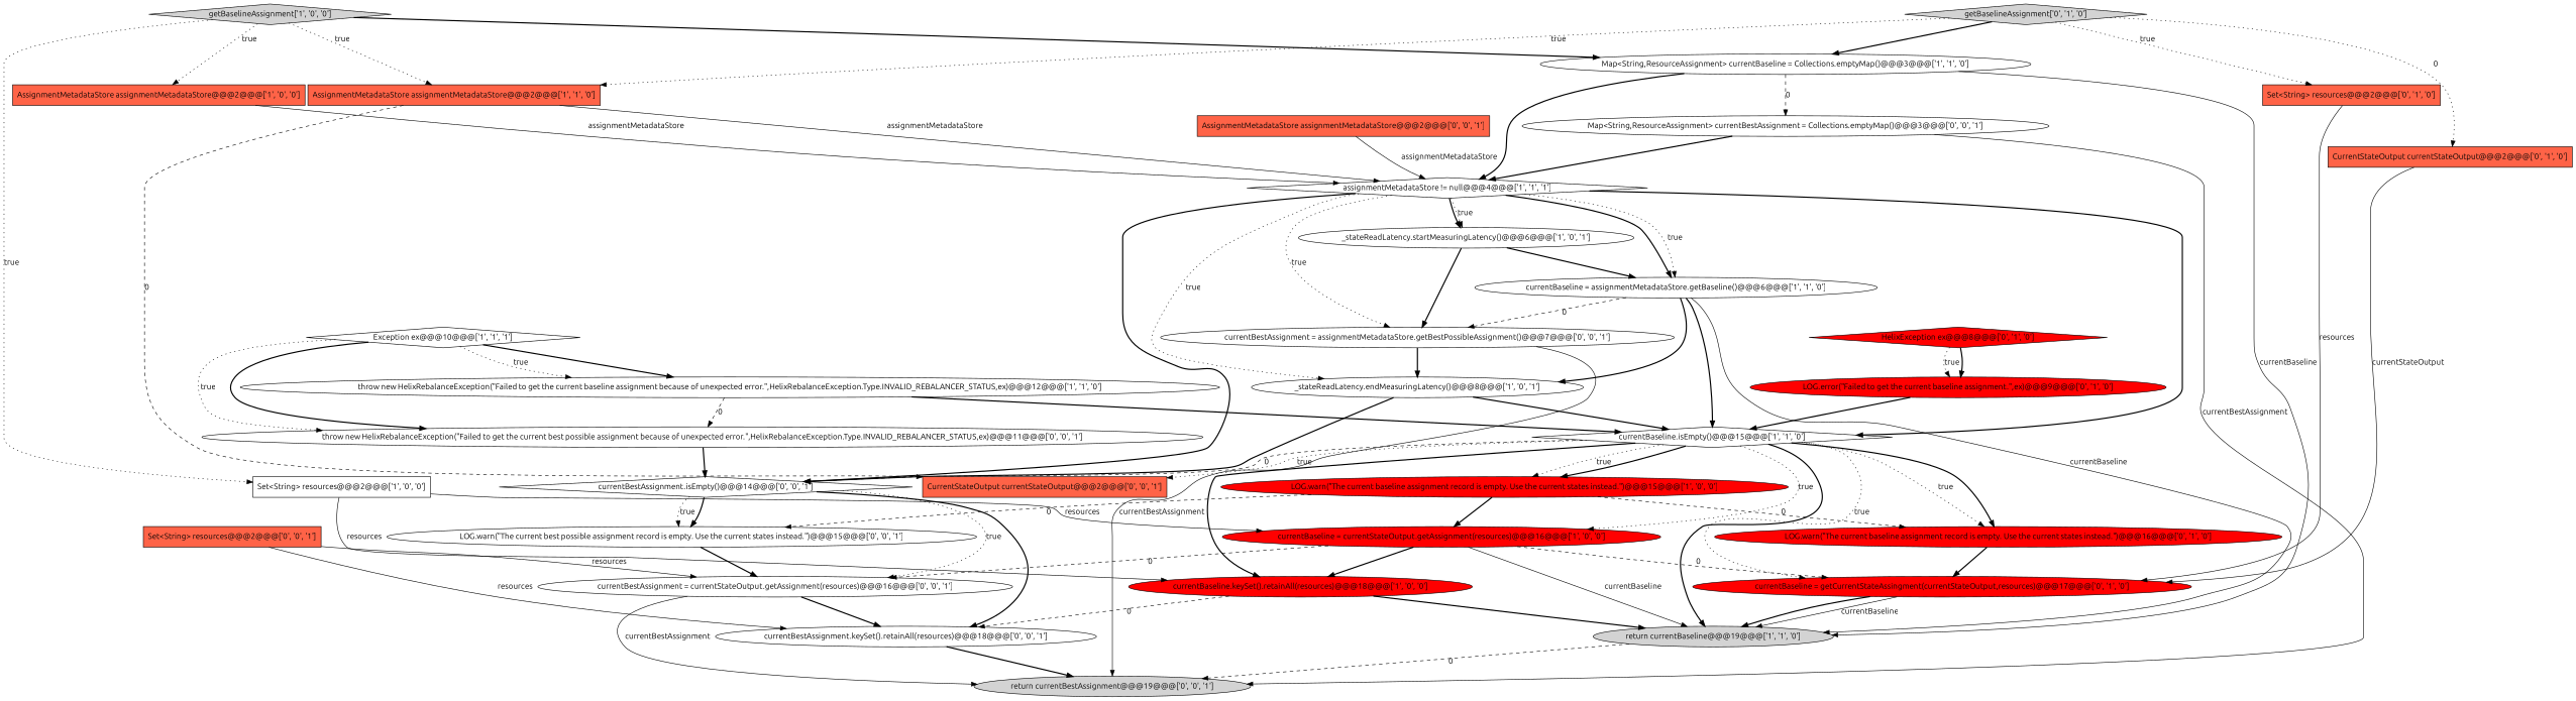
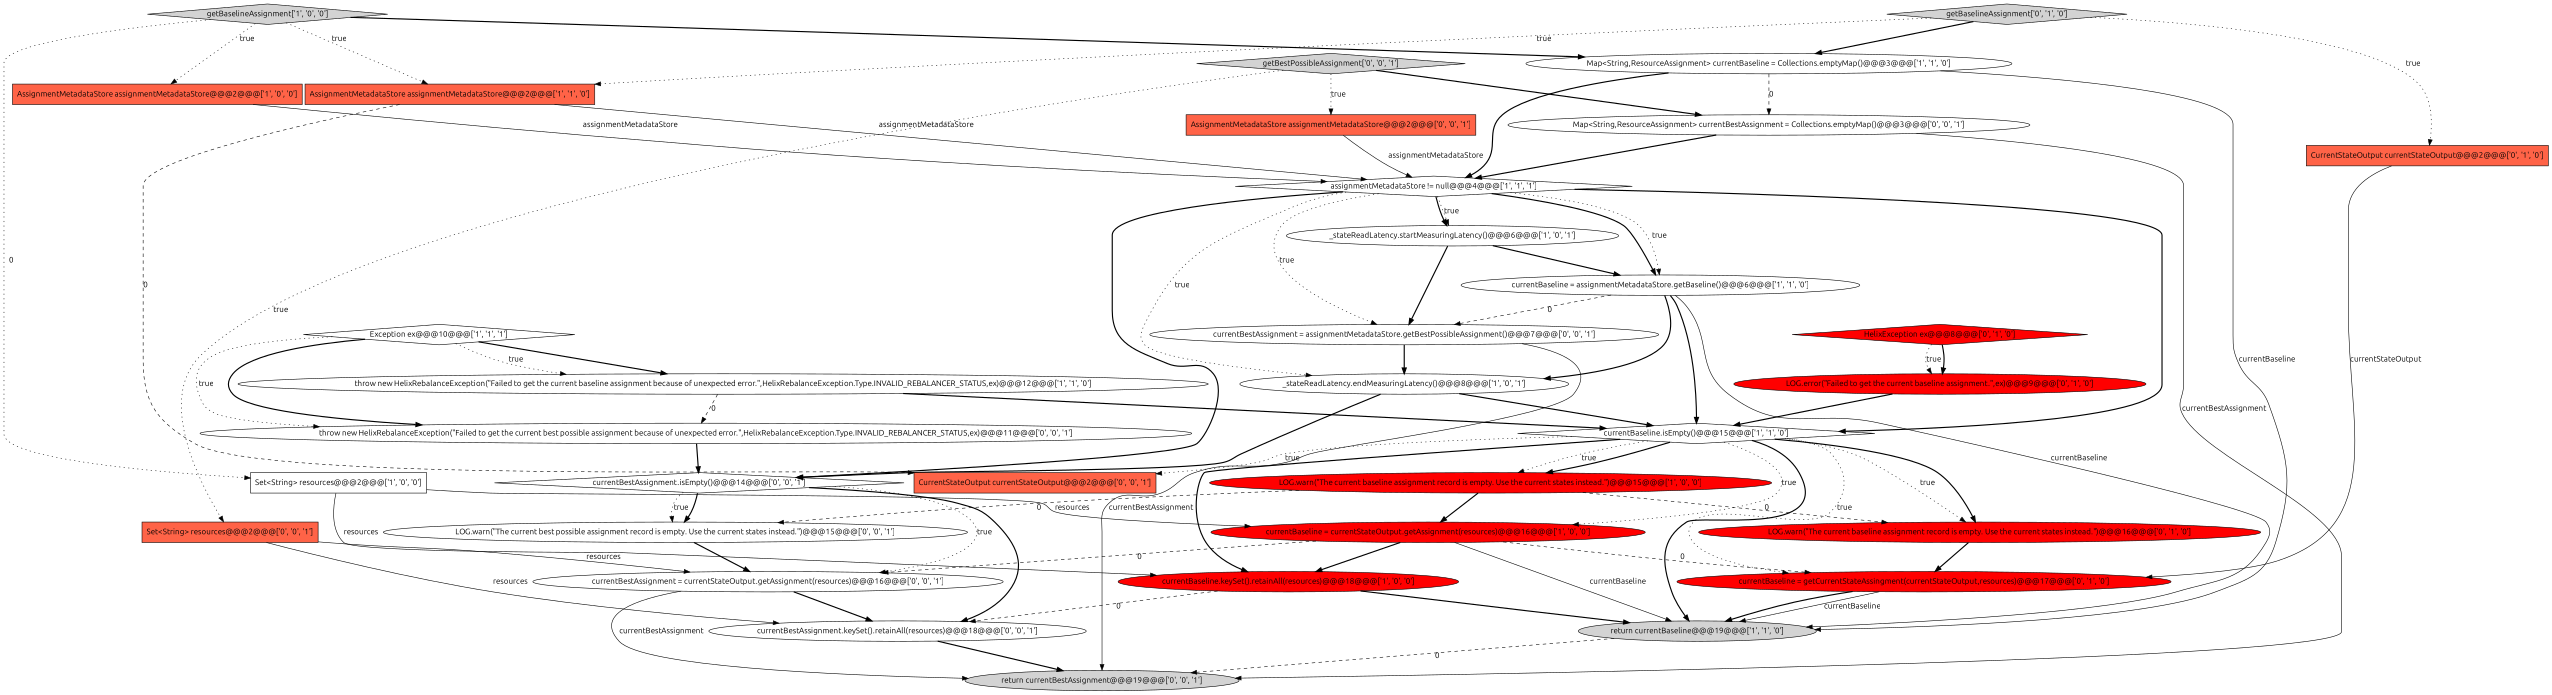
  digraph {
    fontname=Ubuntu
    node [fillcolor=white fontname=Ubuntu shape=ellipse style=filled]
    edge [fontname=Ubuntu style=bold]
    n1 [label="throw new HelixRebalanceException(\"Failed to get the current best possible assignment because of unexpected error.\",HelixRebalanceException.Type.INVALID_REBALANCER_STATUS,ex)@@@11@@@['0', '0', '1']"]
    n2 [label="currentBestAssignment.isEmpty()@@@14@@@['0', '0', '1']" shape=diamond]
    n3 [label="currentBestAssignment = currentStateOutput.getAssignment(resources)@@@16@@@['0', '0', '1']"]
    n4 [label="currentBestAssignment.keySet().retainAll(resources)@@@18@@@['0', '0', '1']"]
    n5 [label="LOG.warn(\"The current best possible assignment record is empty. Use the current states instead.\")@@@15@@@['0', '0', '1']"]
    n6 [fillcolor=lightgray label="return currentBestAssignment@@@19@@@['0', '0', '1']"]
    n7 [label="currentBestAssignment = assignmentMetadataStore.getBestPossibleAssignment()@@@7@@@['0', '0', '1']"]
    n8 [label="_stateReadLatency.endMeasuringLatency()@@@8@@@['1', '0', '1']"]
    n9 [label="currentBaseline.isEmpty()@@@15@@@['1', '1', '0']" shape=diamond]
    n10 [fillcolor=red label="currentBaseline = currentStateOutput.getAssignment(resources)@@@16@@@['1', '0', '0']"]
    n11 [fillcolor=red label="currentBaseline.keySet().retainAll(resources)@@@18@@@['1', '0', '0']"]
    n12 [fillcolor=lightgray label="return currentBaseline@@@19@@@['1', '1', '0']"]
    n13 [fillcolor=red label="currentBaseline = getCurrentStateAssingment(currentStateOutput,resources)@@@17@@@['0', '1', '0']"]
    n14 [label="throw new HelixRebalanceException(\"Failed to get the current baseline assignment because of unexpected error.\",HelixRebalanceException.Type.INVALID_REBALANCER_STATUS,ex)@@@12@@@['1', '1', '0']"]
    n15 [fillcolor=red label="LOG.warn(\"The current baseline assignment record is empty. Use the current states instead.\")@@@15@@@['1', '0', '0']"]
    n16 [fillcolor=red label="LOG.warn(\"The current baseline assignment record is empty. Use the current states instead.\")@@@16@@@['0', '1', '0']"]
    n17 [fillcolor=tomato label="CurrentStateOutput currentStateOutput@@@2@@@['0', '0', '1']" shape=box]
    n18 [fillcolor=tomato label="Set<String> resources@@@2@@@['0', '0', '1']" shape=box]
-   n19 [fillcolor=tomato label="Set<String> resources@@@2@@@['0', '1', '0']" shape=box]
    n20 [label="_stateReadLatency.startMeasuringLatency()@@@6@@@['1', '0', '1']"]
    n21 [label="currentBaseline = assignmentMetadataStore.getBaseline()@@@6@@@['1', '1', '0']"]
    n22 [fillcolor=lightgray label="getBaselineAssignment['1', '0', '0']" shape=diamond]
    n23 [fillcolor=tomato label="AssignmentMetadataStore assignmentMetadataStore@@@2@@@['1', '1', '0']" shape=box]
    n24 [fillcolor=tomato label="AssignmentMetadataStore assignmentMetadataStore@@@2@@@['1', '0', '0']" shape=box]
    n25 [label="Set<String> resources@@@2@@@['1', '0', '0']" shape=box]
    n26 [label="Map<String,ResourceAssignment> currentBaseline = Collections.emptyMap()@@@3@@@['1', '1', '0']"]
    n27 [label="assignmentMetadataStore != null@@@4@@@['1', '1', '1']" shape=diamond]
    n28 [label="Map<String,ResourceAssignment> currentBestAssignment = Collections.emptyMap()@@@3@@@['0', '0', '1']"]
    n29 [fillcolor=tomato label="AssignmentMetadataStore assignmentMetadataStore@@@2@@@['0', '0', '1']" shape=box]
+   n30 [fillcolor=lightgray label="getBestPossibleAssignment['0', '0', '1']" shape=diamond]
    n31 [fillcolor=tomato label="CurrentStateOutput currentStateOutput@@@2@@@['0', '1', '0']" shape=box]
    n32 [fillcolor=red label="HelixException ex@@@8@@@['0', '1', '0']" shape=diamond]
    n33 [fillcolor=red label="LOG.error(\"Failed to get the current baseline assignment.\",ex)@@@9@@@['0', '1', '0']"]
    n34 [label="Exception ex@@@10@@@['1', '1', '1']" shape=diamond]
    n35 [fillcolor=lightgray label="getBaselineAssignment['0', '1', '0']" shape=diamond]
    n1 -> n2
    n2 -> n3 [label=true style=dotted]
    n2 -> n4
    n2 -> n5
    n2 -> n5 [label=true style=dotted]
    n3 -> n4
    n3 -> n6 [label=currentBestAssignment style=solid]
    n4 -> n6
    n5 -> n3
    n7 -> n6 [label=currentBestAssignment style=solid]
    n7 -> n8
    n8 -> n2
    n8 -> n9
-   n9 -> n2 [label=0 style=dashed]
    n9 -> n10 [label=true style=dotted]
    n9 -> n11
    n9 -> n12
    n9 -> n13 [label=true style=dotted]
    n9 -> n15 [label=true style=dotted]
    n9 -> n15
    n9 -> n16 [label=true style=dotted]
    n9 -> n16
    n9 -> n17 [label=true style=dotted]
    n10 -> n3 [label=0 style=dashed]
    n10 -> n11
    n10 -> n12 [label=currentBaseline style=solid]
    n10 -> n13 [label=0 style=dashed]
    n11 -> n4 [label=0 style=dashed]
    n11 -> n12
    n12 -> n6 [label=0 style=dashed]
    n13 -> n12 [label=currentBaseline style=solid]
    n13 -> n12
    n14 -> n1 [label=0 style=dashed]
    n14 -> n9
    n15 -> n5 [label=0 style=dashed]
    n15 -> n10
    n15 -> n16 [label=0 style=dashed]
    n16 -> n13
    n18 -> n3 [label=resources style=solid]
    n18 -> n4 [label=resources style=solid]
-   n19 -> n13 [label=resources style=solid]
    n20 -> n7
    n20 -> n21
    n21 -> n7 [label=0 style=dashed]
    n21 -> n8
    n21 -> n9
    n21 -> n12 [label=currentBaseline style=solid]
    n22 -> n23 [label=true style=dotted]
    n22 -> n24 [label=true style=dotted]
-   n22 -> n25 [label=true style=dotted]
+   n22 -> n25 [label=0 style=dotted]
    n22 -> n26
    n23 -> n17 [label=0 style=dashed]
    n23 -> n27 [label=assignmentMetadataStore style=solid]
    n24 -> n27 [label=assignmentMetadataStore style=solid]
    n25 -> n10 [label=resources style=solid]
    n25 -> n11 [label=resources style=solid]
    n26 -> n12 [label=currentBaseline style=solid]
    n26 -> n27
    n26 -> n28 [label=0 style=dashed]
    n27 -> n2
    n27 -> n7 [label=true style=dotted]
    n27 -> n8 [label=true style=dotted]
    n27 -> n9
    n27 -> n20 [label=true style=dotted]
    n27 -> n20
    n27 -> n21
    n27 -> n21 [label=true style=dotted]
    n28 -> n6 [label=currentBestAssignment style=solid]
    n28 -> n27
    n29 -> n27 [label=assignmentMetadataStore style=solid]
+   n30 -> n18 [label=true style=dotted]
+   n30 -> n28
+   n30 -> n29 [label=true style=dotted]
    n31 -> n13 [label=currentStateOutput style=solid]
    n32 -> n33
    n32 -> n33 [label=true style=dotted]
    n33 -> n9
    n34 -> n1 [label=true style=dotted]
    n34 -> n1
    n34 -> n14 [label=true style=dotted]
    n34 -> n14
-   n35 -> n19 [label=true style=dotted]
    n35 -> n23 [label=true style=dotted]
    n35 -> n26
-   n35 -> n31 [label=0 style=dotted]
+   n35 -> n31 [label=true style=dotted]
  }
